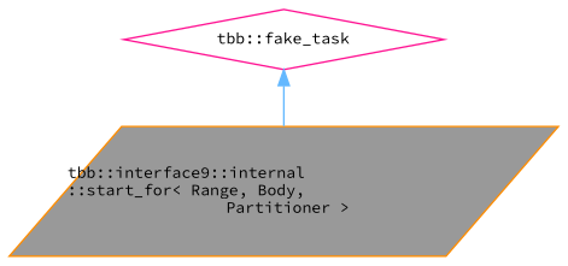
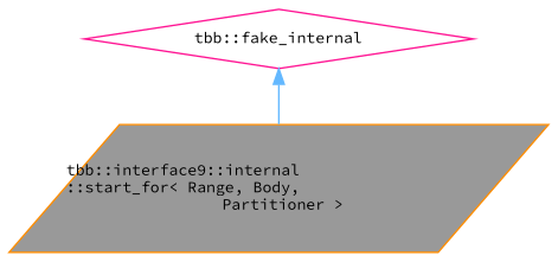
  digraph {
    fontname="Source Code Pro"
    node [fontname="Source Code Pro" fontsize=10 style=filled]
    n1 [color=darkorange fillcolor=grey60 fontcolor=black height=0.2 label="tbb::interface9::internal\l::start_for\< Range, Body,\l Partitioner \>" shape=parallelogram width=0.4]
-   n2 [color=deeppink fillcolor=white height=0.2 label="tbb::fake_task" shape=diamond width=0.4]
+   n2 [color=deeppink fillcolor=white height=0.2 label="tbb::fake_internal" shape=diamond width=0.4]
    n2 -> n1 [color=steelblue1 dir=back fontname="Source Code Pro" fontsize=10 labelfontname=Helvetica labelfontsize=10 style=solid]
  }
